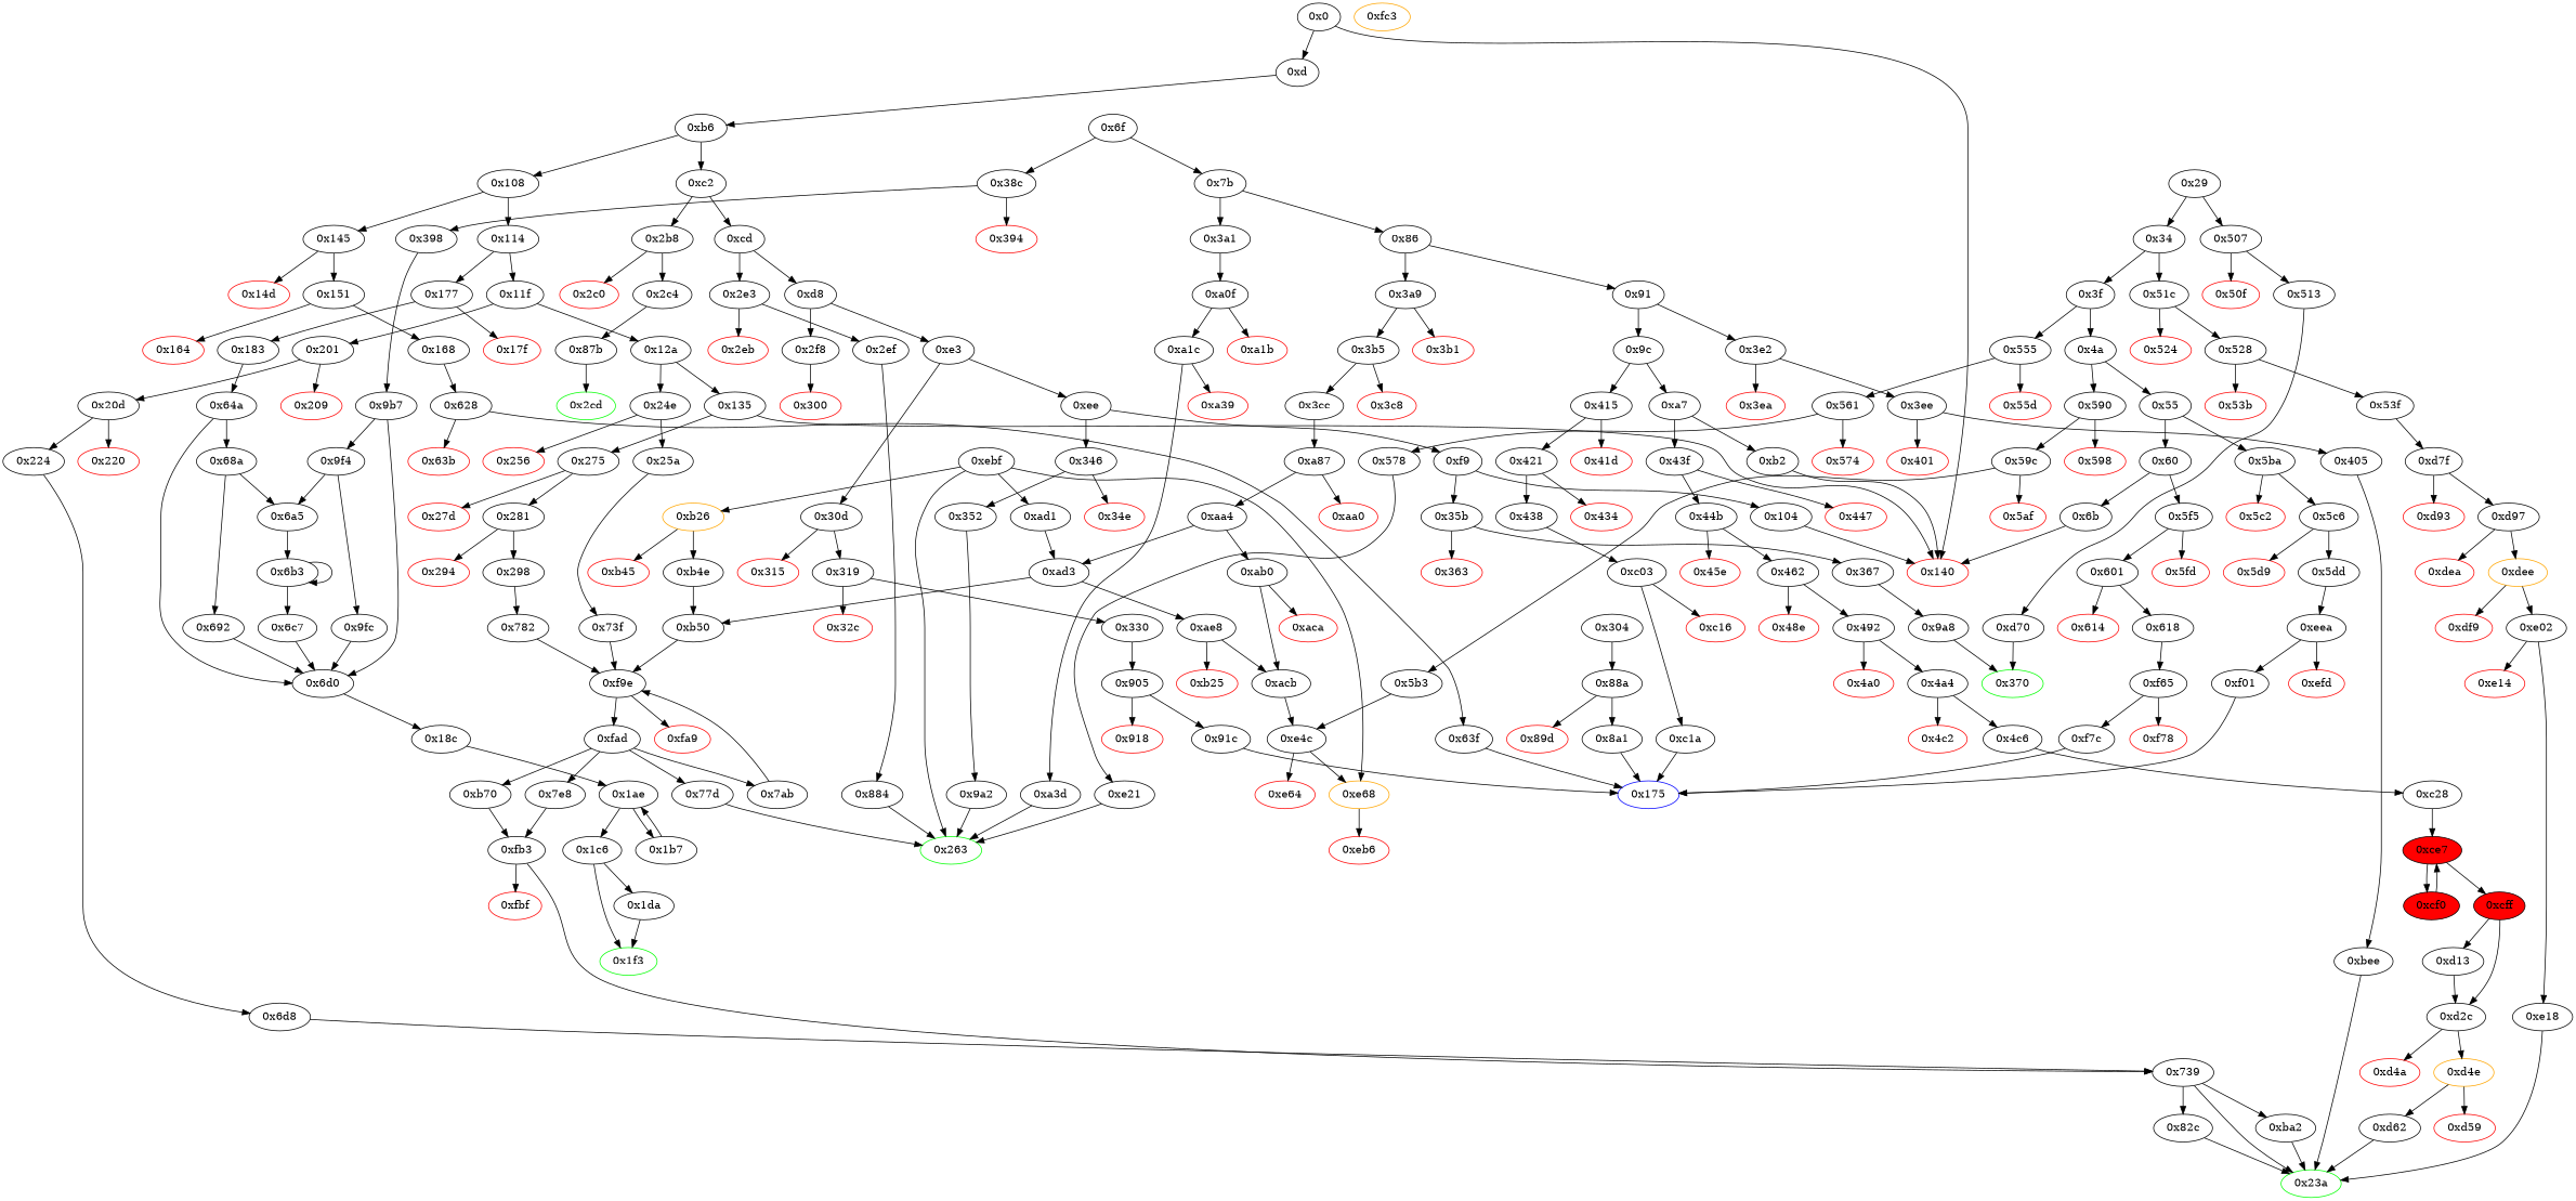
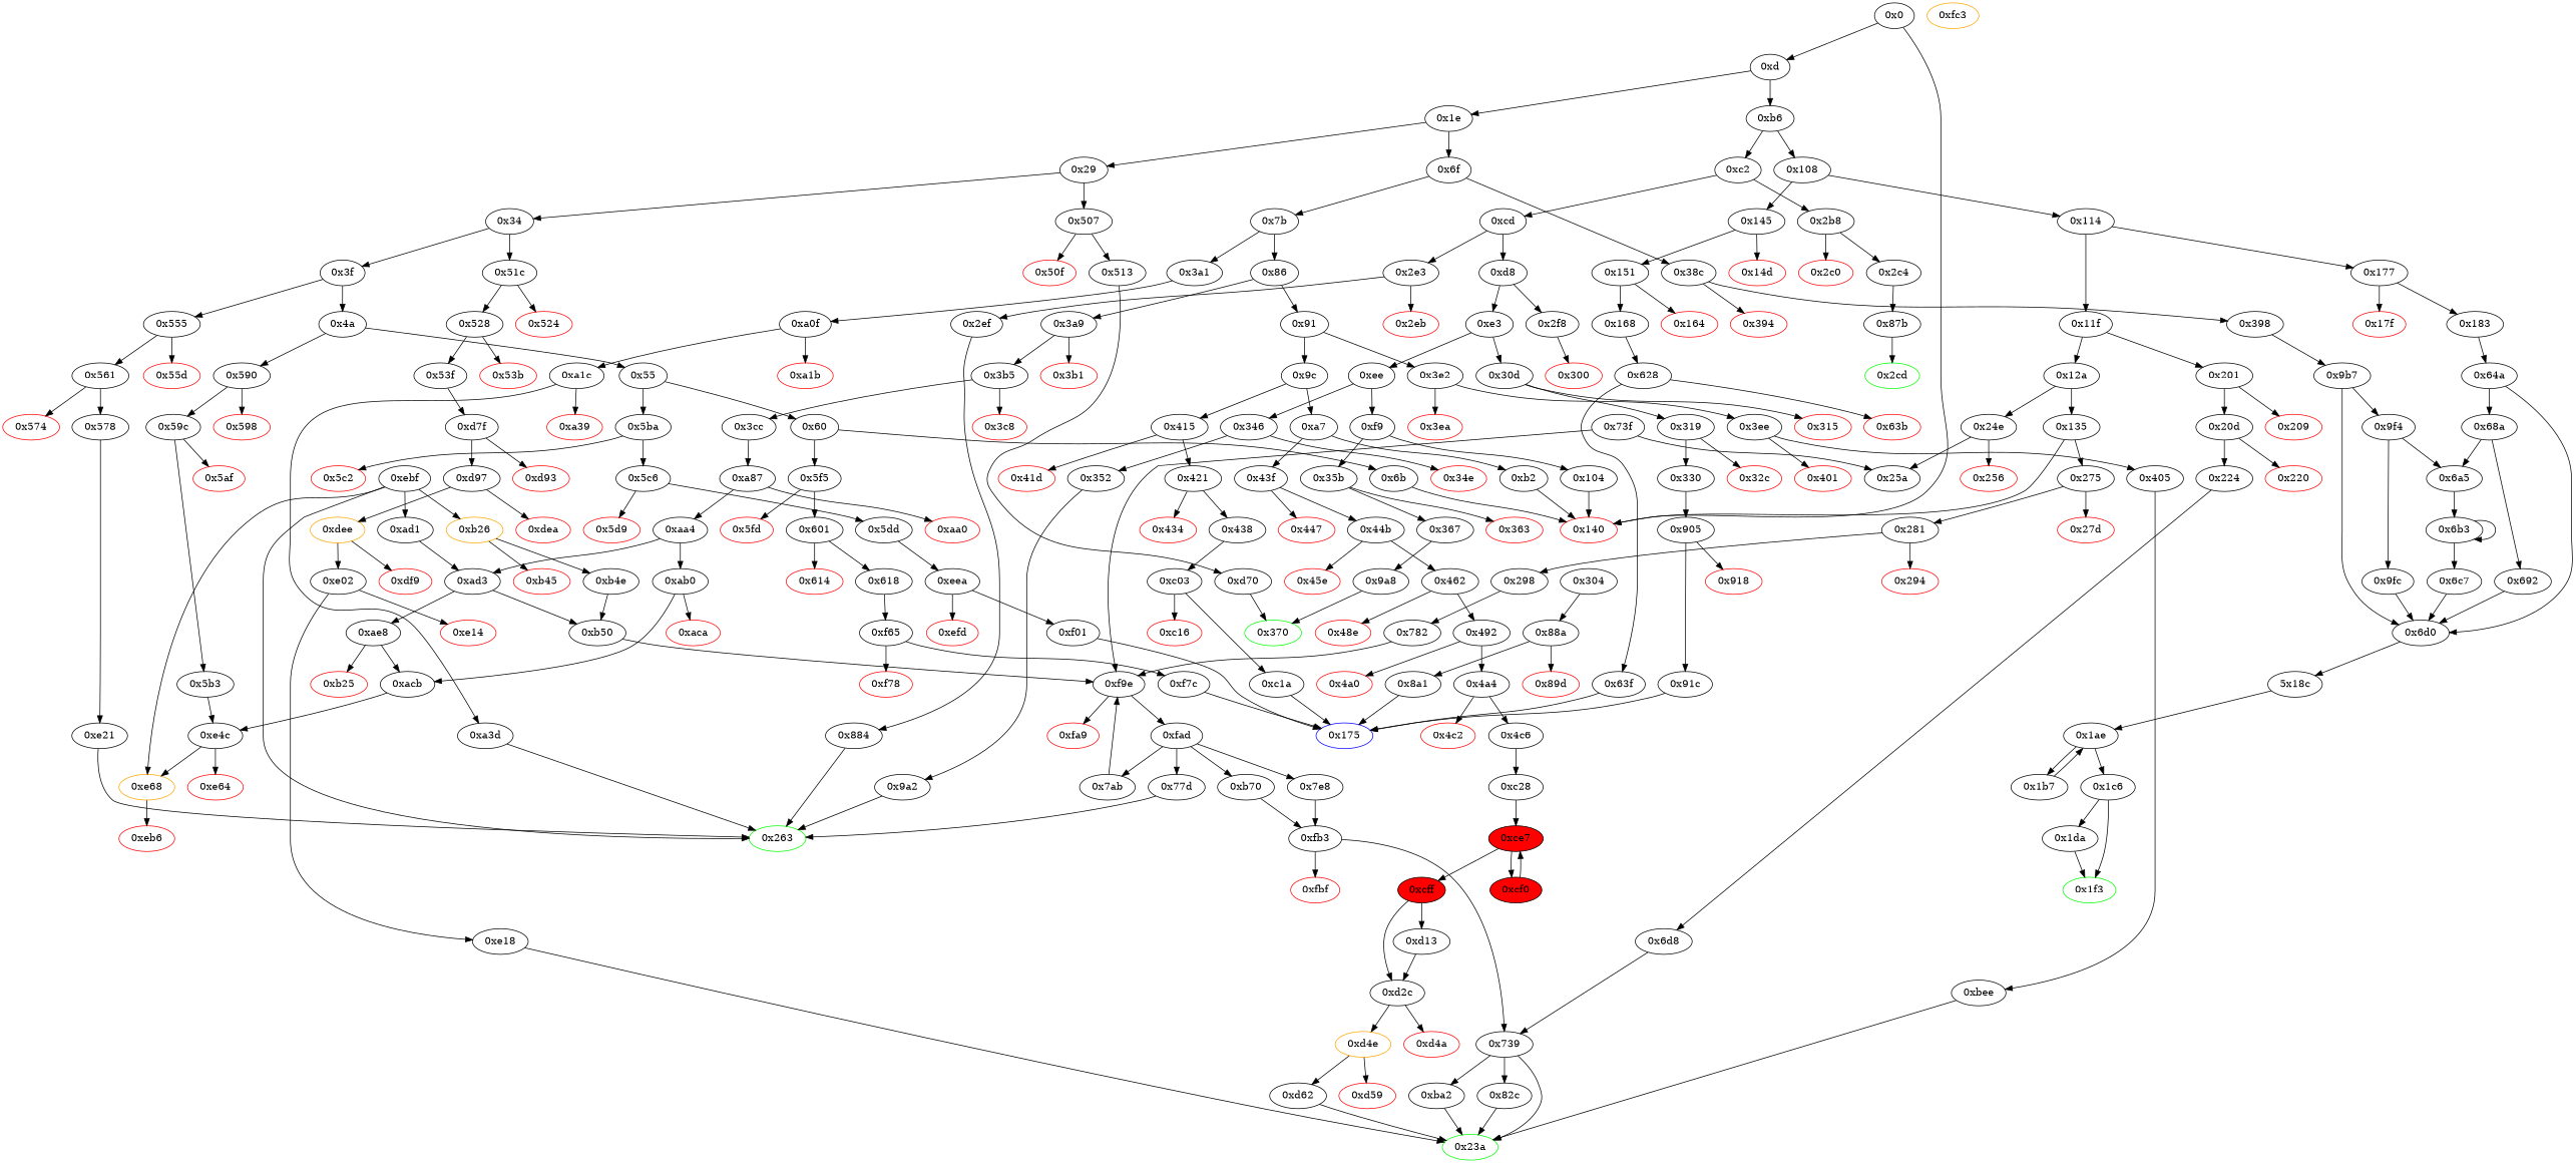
  digraph {
    node [fillcolor=white style=filled]
    "0x68a"
    "0x692"
    "0x6a5"
    "0x6d0"
    "0x6b3"
    "0x2cd" [color=green]
    "0xad3"
    "0xb50"
    "0xae8"
    "0xf9e"
    "0xb25" [color=red]
    "0xacb"
    "0xc2"
    "0x2b8"
    "0xcd"
    "0x2c4"
    "0x2c0" [color=red]
    "0xd8"
    "0x2e3"
    "0x140" [color=red]
    "0x104"
    "0x1c6"
    "0x1da"
    "0x1f3" [color=green]
    "0xaa0" [color=red]
    "0xa87"
    "0xaa4"
    "0xab0"
    "0x29"
    "0x507"
    "0x34"
    "0x50f" [color=red]
    "0x513"
    "0x51c"
    "0x3f"
    "0x524" [color=red]
    "0x528"
    "0x53f"
    "0x53b" [color=red]
    "0x55"
    "0x60"
    "0x5ba"
    "0x5f5"
    "0x6b"
    "0x5c6"
    "0x5c2" [color=red]
    "0x0"
    "0xd"
    "0xb6"
+   "0x1e"
    "0x298"
    "0x782"
    "0x23a" [color=green]
    "0x739"
    "0xba2"
    "0x82c"
    "0x3c8" [color=red]
    "0x1b7"
    "0x1ae"
    "0x108"
    "0x114"
    "0x145"
    "0x447" [color=red]
    "0x43f"
    "0x44b"
    "0x45e" [color=red]
    "0x462"
    "0x17f" [color=red]
    "0x6c7"
    "0x394" [color=red]
    "0x38c"
    "0x398"
    "0x9b7"
    "0xdf9" [color=red]
    "0xf9"
    "0x35b"
    "0x367"
    "0x363" [color=red]
    "0x6f"
    "0x7b"
    "0x3a1"
    "0x86"
    "0xce7" [fillcolor=red]
    "0xc28"
    "0xcff" [fillcolor=red]
    "0xcf0" [fillcolor=red]
    "0x256" [color=red]
    "0x25a"
    "0x73f"
    "0x421"
    "0x438"
    "0x434" [color=red]
    "0xc03"
    "0x2eb" [color=red]
    "0x4a0" [color=red]
    "0x492"
    "0x4a4"
    "0x4c2" [color=red]
    "0x4c6"
    "0x281"
    "0x294" [color=red]
    "0x6d8"
    "0xdea" [color=red]
    "0x9f4"
    "0x9fc"
    "0xfc3" [color=orange]
    "0x415"
    "0x41d" [color=red]
    "0x405"
    "0xbee"
    "0xfad"
    "0x77d"
    "0x7ab"
    "0x7e8"
    "0xb70"
    "0x263" [color=green]
    "0xfb3"
    "0x3ea" [color=red]
    "0x3e2"
    "0x3ee"
    "0x401" [color=red]
    "0x34e" [color=red]
    "0x346"
    "0x352"
    "0x9a2"
    "0x89d" [color=red]
    "0x164" [color=red]
    "0x151"
    "0x168"
    "0x628"
    "0x370" [color=green]
    "0xa1b" [color=red]
    "0xa1c"
    "0xa3d"
    "0xa39" [color=red]
    "0xd4a" [color=red]
    "0x220" [color=red]
    "0xe4c"
    "0xe64" [color=red]
    "0xe68" [color=orange]
    "0x884"
    "0xee"
    "0xb2"
    "0x275"
    "0x27d" [color=red]
    "0x48e" [color=red]
    "0xd97"
    "0xdee" [color=orange]
    "0xe02"
    "0xfa9" [color=red]
    "0xb4e"
    "0x11f"
    "0x12a"
    "0x201"
    "0x24e"
    "0x135"
    "0x20d"
    "0x209" [color=red]
    "0xd2c"
    "0xd13"
    "0xd4e" [color=orange]
    "0xd70"
    "0x5fd" [color=red]
    "0xb26" [color=orange]
    "0xb45" [color=red]
    "0x598" [color=red]
    "0x590"
    "0x59c"
    "0x5af" [color=red]
    "0x5b3"
    "0x9a8"
    "0xe14" [color=red]
    "0xe18"
    "0x330"
    "0x905"
    "0x918" [color=red]
    "0x91c"
-   "0x18c"
+   "0x18c" [label="5x18c"]
    "0xa0f"
    "0x319"
    "0x32c" [color=red]
    "0xc16" [color=red]
    "0xc1a"
    "0x175" [color=blue]
    "0xd59" [color=red]
    "0xebf"
    "0xad1"
    "0x88a"
    "0x8a1"
    "0x2ef"
    "0xeea"
    "0xf01"
    "0xefd" [color=red]
    "0x315" [color=red]
    "0xeb6" [color=red]
    "0x87b"
    "0x618"
    "0xf65"
    "0xf78" [color=red]
    "0xf7c"
    "0xaca" [color=red]
    "0xd62"
    "0x304"
    "0x224"
    "0x64a"
    "0x3b5"
    "0x3cc"
    "0xe3"
    "0x30d"
    "0xd7f"
    "0xfbf" [color=red]
    "0x578"
    "0xe21"
    "0x601"
    "0x3b1" [color=red]
    "0x5dd"
    "0x5d9" [color=red]
    "0x91"
    "0x3a9"
    "0x2f8"
    "0xd93" [color=red]
    "0x4a"
    "0x14d" [color=red]
    "0x9c"
    "0xa7"
    "0x300" [color=red]
    "0x574" [color=red]
    "0x177"
    "0x183"
    "0x63f"
    "0x63b" [color=red]
    "0x614" [color=red]
    "0x555"
    "0x55d" [color=red]
    "0x561"
    "0x68a" -> "0x692"
    "0x68a" -> "0x6a5"
    "0x692" -> "0x6d0"
    "0x6a5" -> "0x6b3"
    "0x6d0" -> "0x18c"
    "0x6b3" -> "0x6b3"
    "0x6b3" -> "0x6c7"
    "0xad3" -> "0xb50"
    "0xad3" -> "0xae8"
    "0xb50" -> "0xf9e"
    "0xae8" -> "0xb25"
    "0xae8" -> "0xacb"
    "0xf9e" -> "0xfad"
    "0xf9e" -> "0xfa9"
    "0xacb" -> "0xe4c"
    "0xc2" -> "0x2b8"
    "0xc2" -> "0xcd"
    "0x2b8" -> "0x2c4"
    "0x2b8" -> "0x2c0"
    "0xcd" -> "0xd8"
    "0xcd" -> "0x2e3"
    "0x2c4" -> "0x87b"
    "0xd8" -> "0xe3"
    "0xd8" -> "0x2f8"
    "0x2e3" -> "0x2eb"
    "0x2e3" -> "0x2ef"
    "0x104" -> "0x140"
    "0x1c6" -> "0x1da"
    "0x1c6" -> "0x1f3"
    "0x1da" -> "0x1f3"
    "0xa87" -> "0xaa0"
    "0xa87" -> "0xaa4"
    "0xaa4" -> "0xad3"
    "0xaa4" -> "0xab0"
    "0xab0" -> "0xacb"
    "0xab0" -> "0xaca"
    "0x29" -> "0x507"
    "0x29" -> "0x34"
    "0x507" -> "0x50f"
    "0x507" -> "0x513"
    "0x34" -> "0x51c"
    "0x34" -> "0x3f"
    "0x513" -> "0xd70"
    "0x51c" -> "0x524"
    "0x51c" -> "0x528"
    "0x3f" -> "0x4a"
    "0x3f" -> "0x555"
    "0x528" -> "0x53f"
    "0x528" -> "0x53b"
    "0x53f" -> "0xd7f"
    "0x55" -> "0x60"
    "0x55" -> "0x5ba"
    "0x60" -> "0x5f5"
    "0x60" -> "0x6b"
    "0x5ba" -> "0x5c6"
    "0x5ba" -> "0x5c2"
    "0x5f5" -> "0x5fd"
    "0x5f5" -> "0x601"
    "0x6b" -> "0x140"
    "0x5c6" -> "0x5dd"
    "0x5c6" -> "0x5d9"
    "0x0" -> "0x140"
    "0x0" -> "0xd"
    "0xd" -> "0xb6"
+   "0xd" -> "0x1e"
    "0xb6" -> "0xc2"
    "0xb6" -> "0x108"
+   "0x1e" -> "0x29"
+   "0x1e" -> "0x6f"
    "0x298" -> "0x782"
    "0x782" -> "0xf9e"
    "0x739" -> "0x23a"
    "0x739" -> "0xba2"
    "0x739" -> "0x82c"
    "0xba2" -> "0x23a"
    "0x82c" -> "0x23a"
    "0x1b7" -> "0x1ae"
    "0x1ae" -> "0x1c6"
    "0x1ae" -> "0x1b7"
    "0x108" -> "0x114"
    "0x108" -> "0x145"
    "0x114" -> "0x11f"
    "0x114" -> "0x177"
    "0x145" -> "0x151"
    "0x145" -> "0x14d"
    "0x43f" -> "0x447"
    "0x43f" -> "0x44b"
    "0x44b" -> "0x45e"
    "0x44b" -> "0x462"
    "0x462" -> "0x492"
    "0x462" -> "0x48e"
    "0x6c7" -> "0x6d0"
    "0x38c" -> "0x394"
    "0x38c" -> "0x398"
    "0x398" -> "0x9b7"
    "0x9b7" -> "0x6d0"
    "0x9b7" -> "0x9f4"
    "0xf9" -> "0x104"
    "0xf9" -> "0x35b"
    "0x35b" -> "0x367"
    "0x35b" -> "0x363"
    "0x367" -> "0x9a8"
    "0x6f" -> "0x38c"
    "0x6f" -> "0x7b"
    "0x7b" -> "0x3a1"
    "0x7b" -> "0x86"
    "0x3a1" -> "0xa0f"
    "0x86" -> "0x91"
    "0x86" -> "0x3a9"
    "0xce7" -> "0xcff"
    "0xce7" -> "0xcf0"
    "0xc28" -> "0xce7"
    "0xcff" -> "0xd2c"
    "0xcff" -> "0xd13"
    "0xcf0" -> "0xce7"
-   "0x25a" -> "0x73f"
+   "0x73f" -> "0x25a"
    "0x73f" -> "0xf9e"
    "0x421" -> "0x438"
    "0x421" -> "0x434"
    "0x438" -> "0xc03"
    "0xc03" -> "0xc16"
    "0xc03" -> "0xc1a"
    "0x492" -> "0x4a0"
    "0x492" -> "0x4a4"
    "0x4a4" -> "0x4c2"
    "0x4a4" -> "0x4c6"
    "0x4c6" -> "0xc28"
    "0x281" -> "0x298"
    "0x281" -> "0x294"
    "0x6d8" -> "0x739"
    "0x9f4" -> "0x6a5"
    "0x9f4" -> "0x9fc"
    "0x9fc" -> "0x6d0"
    "0x415" -> "0x421"
    "0x415" -> "0x41d"
    "0x405" -> "0xbee"
    "0xbee" -> "0x23a"
    "0xfad" -> "0x77d"
    "0xfad" -> "0x7ab"
    "0xfad" -> "0x7e8"
    "0xfad" -> "0xb70"
    "0x77d" -> "0x263"
    "0x7ab" -> "0xf9e"
    "0x7e8" -> "0xfb3"
    "0xb70" -> "0xfb3"
    "0xfb3" -> "0x739"
    "0xfb3" -> "0xfbf"
    "0x3e2" -> "0x3ea"
    "0x3e2" -> "0x3ee"
    "0x3ee" -> "0x405"
    "0x3ee" -> "0x401"
    "0x346" -> "0x34e"
    "0x346" -> "0x352"
    "0x352" -> "0x9a2"
    "0x9a2" -> "0x263"
    "0x151" -> "0x164"
    "0x151" -> "0x168"
    "0x168" -> "0x628"
    "0x628" -> "0x63f"
    "0x628" -> "0x63b"
    "0xa1c" -> "0xa3d"
    "0xa1c" -> "0xa39"
    "0xa3d" -> "0x263"
    "0xe4c" -> "0xe64"
    "0xe4c" -> "0xe68"
    "0xe68" -> "0xeb6"
    "0x884" -> "0x263"
    "0xee" -> "0xf9"
    "0xee" -> "0x346"
    "0xb2" -> "0x140"
    "0x275" -> "0x281"
    "0x275" -> "0x27d"
    "0xd97" -> "0xdea"
    "0xd97" -> "0xdee"
    "0xdee" -> "0xdf9"
    "0xdee" -> "0xe02"
    "0xe02" -> "0xe14"
    "0xe02" -> "0xe18"
    "0xb4e" -> "0xb50"
    "0x11f" -> "0x12a"
    "0x11f" -> "0x201"
    "0x12a" -> "0x24e"
    "0x12a" -> "0x135"
    "0x201" -> "0x20d"
    "0x201" -> "0x209"
    "0x24e" -> "0x256"
    "0x24e" -> "0x25a"
    "0x135" -> "0x140"
    "0x135" -> "0x275"
    "0x20d" -> "0x220"
    "0x20d" -> "0x224"
    "0xd2c" -> "0xd4a"
    "0xd2c" -> "0xd4e"
    "0xd13" -> "0xd2c"
    "0xd4e" -> "0xd59"
    "0xd4e" -> "0xd62"
    "0xd70" -> "0x370"
    "0xb26" -> "0xb4e"
    "0xb26" -> "0xb45"
    "0x590" -> "0x598"
    "0x590" -> "0x59c"
    "0x59c" -> "0x5af"
    "0x59c" -> "0x5b3"
    "0x5b3" -> "0xe4c"
    "0x9a8" -> "0x370"
    "0xe18" -> "0x23a"
    "0x330" -> "0x905"
    "0x905" -> "0x918"
    "0x905" -> "0x91c"
    "0x91c" -> "0x175"
    "0x18c" -> "0x1ae"
    "0xa0f" -> "0xa1b"
    "0xa0f" -> "0xa1c"
    "0x319" -> "0x330"
    "0x319" -> "0x32c"
    "0xc1a" -> "0x175"
    "0xebf" -> "0x263"
    "0xebf" -> "0xe68"
    "0xebf" -> "0xb26"
    "0xebf" -> "0xad1"
    "0xad1" -> "0xad3"
    "0x88a" -> "0x89d"
    "0x88a" -> "0x8a1"
    "0x8a1" -> "0x175"
    "0x2ef" -> "0x884"
    "0xeea" -> "0xf01"
    "0xeea" -> "0xefd"
    "0xf01" -> "0x175"
    "0x87b" -> "0x2cd"
    "0x618" -> "0xf65"
    "0xf65" -> "0xf78"
    "0xf65" -> "0xf7c"
    "0xf7c" -> "0x175"
    "0xd62" -> "0x23a"
    "0x304" -> "0x88a"
    "0x224" -> "0x6d8"
    "0x64a" -> "0x68a"
    "0x64a" -> "0x6d0"
    "0x3b5" -> "0x3c8"
    "0x3b5" -> "0x3cc"
    "0x3cc" -> "0xa87"
    "0xe3" -> "0xee"
    "0xe3" -> "0x30d"
    "0x30d" -> "0x319"
    "0x30d" -> "0x315"
    "0xd7f" -> "0xd97"
    "0xd7f" -> "0xd93"
    "0x578" -> "0xe21"
    "0xe21" -> "0x263"
    "0x601" -> "0x618"
    "0x601" -> "0x614"
    "0x5dd" -> "0xeea"
    "0x91" -> "0x3e2"
    "0x91" -> "0x9c"
    "0x3a9" -> "0x3b5"
    "0x3a9" -> "0x3b1"
    "0x2f8" -> "0x300"
    "0x4a" -> "0x55"
    "0x4a" -> "0x590"
    "0x9c" -> "0x415"
    "0x9c" -> "0xa7"
    "0xa7" -> "0x43f"
    "0xa7" -> "0xb2"
    "0x177" -> "0x17f"
    "0x177" -> "0x183"
    "0x183" -> "0x64a"
    "0x63f" -> "0x175"
    "0x555" -> "0x55d"
    "0x555" -> "0x561"
    "0x561" -> "0x578"
    "0x561" -> "0x574"
  }
